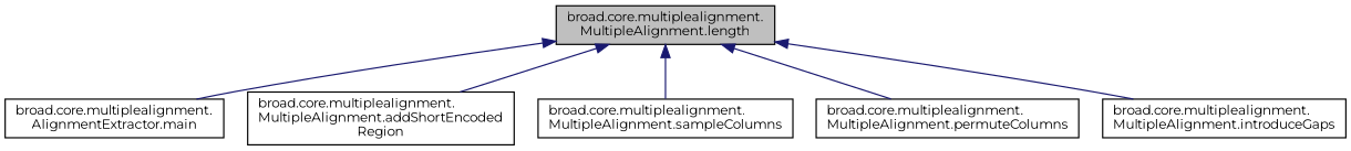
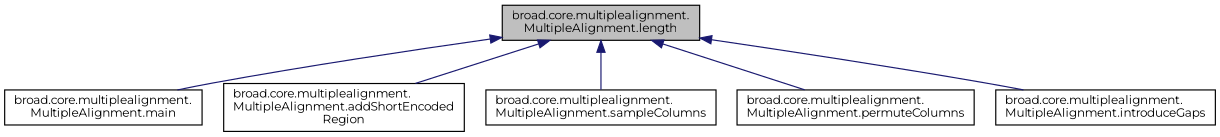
  digraph {
    rankdir=TB
    fontname=Montserrat
    node [color=black fillcolor=white fontname=Montserrat fontsize=10 shape=record style=filled]
    edge [color=midnightblue dir=back fontname=Montserrat fontsize=10 labelfontname=Helvetica labelfontsize=10 style=solid]
    n1 [fillcolor=grey75 fontcolor=black height=0.2 label="broad.core.multiplealignment.\lMultipleAlignment.length" width=0.4]
-   n2 [height=0.2 label="broad.core.multiplealignment.\lAlignmentExtractor.main" width=0.4]
+   n2 [height=0.2 label="broad.core.multiplealignment.\lMultipleAlignment.main" width=0.4]
    n3 [height=0.2 label="broad.core.multiplealignment.\lMultipleAlignment.addShortEncoded\lRegion" width=0.4]
    n4 [height=0.2 label="broad.core.multiplealignment.\lMultipleAlignment.sampleColumns" width=0.4]
    n5 [height=0.2 label="broad.core.multiplealignment.\lMultipleAlignment.permuteColumns" width=0.4]
    n6 [height=0.2 label="broad.core.multiplealignment.\lMultipleAlignment.introduceGaps" width=0.4]
    n1 -> n2
    n1 -> n3
    n1 -> n4
    n1 -> n5
    n1 -> n6
  }
